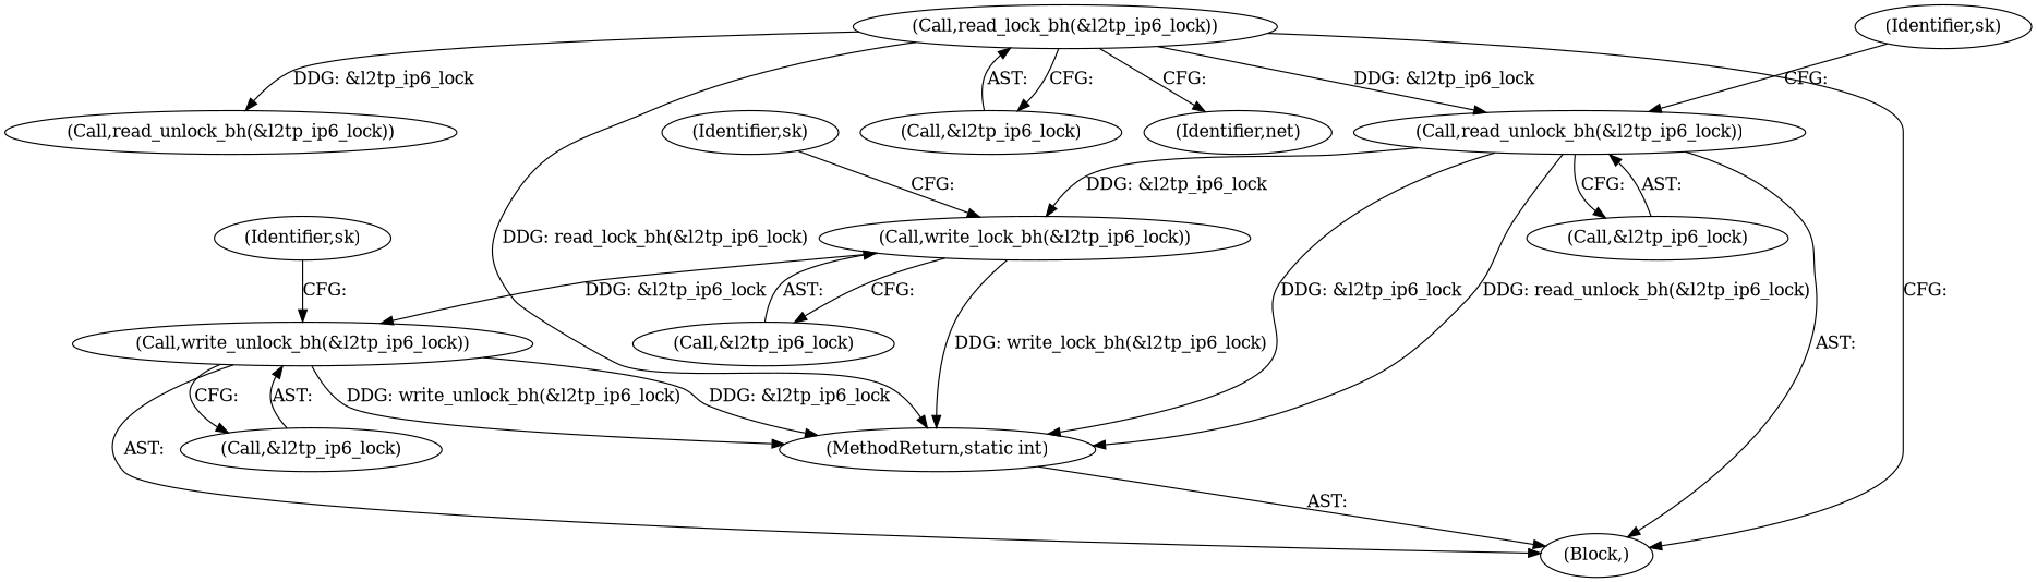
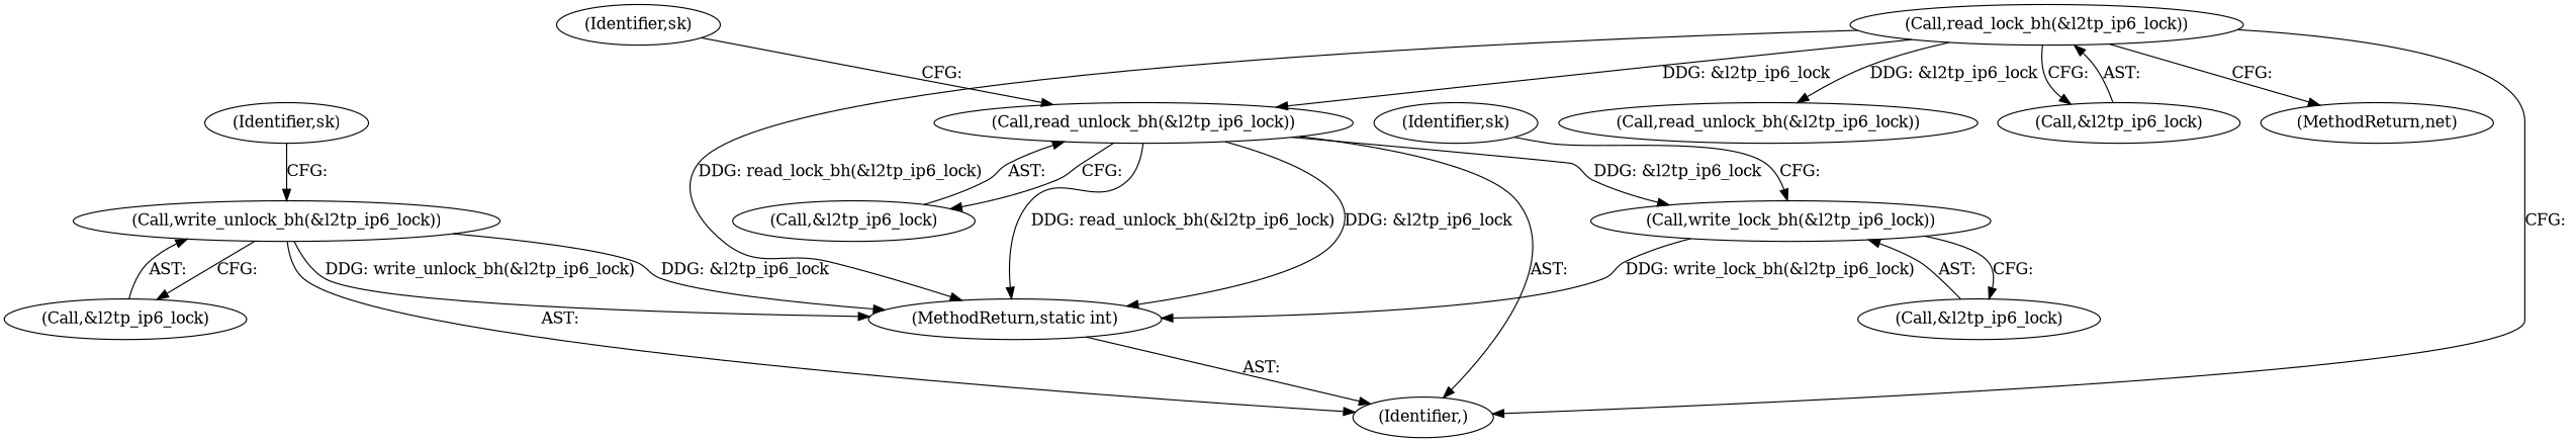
  digraph {
    n1 [label="(Call,read_unlock_bh(&l2tp_ip6_lock))"]
    n2 [label="(Call,write_lock_bh(&l2tp_ip6_lock))"]
-   n3 [label="(Block,)"]
+   n3 [label="(Identifier,)"]
    n4 [label="(MethodReturn,static int)"]
    n5 [label="(Call,&l2tp_ip6_lock)"]
    n6 [label="(Call,write_unlock_bh(&l2tp_ip6_lock))"]
    n7 [label="(Call,&l2tp_ip6_lock)"]
    n8 [label="(Call,read_lock_bh(&l2tp_ip6_lock))"]
    n9 [label="(Call,read_unlock_bh(&l2tp_ip6_lock))"]
    n10 [label="(Call,&l2tp_ip6_lock)"]
-   n11 [label="(Identifier,net)"]
+   n11 [label="(MethodReturn,net)"]
    n12 [label="(Call,&l2tp_ip6_lock)"]
    n13 [label="(Identifier,sk)"]
    n14 [label="(Identifier,sk)"]
    n15 [label="(Identifier,sk)"]
    n1 -> n2 [label="DDG: &l2tp_ip6_lock"]
    n1 -> n3 [label="AST: "]
    n1 -> n4 [label="DDG: read_unlock_bh(&l2tp_ip6_lock)"]
    n1 -> n4 [label="DDG: &l2tp_ip6_lock"]
    n1 -> n5 [label="CFG: "]
    n2 -> n4 [label="DDG: write_lock_bh(&l2tp_ip6_lock)"]
-   n2 -> n6 [label="DDG: &l2tp_ip6_lock"]
    n2 -> n7 [label="CFG: "]
    n4 -> n3 [label="AST: "]
    n5 -> n1 [label="AST: "]
    n6 -> n3 [label="AST: "]
    n6 -> n4 [label="DDG: write_unlock_bh(&l2tp_ip6_lock)"]
    n6 -> n4 [label="DDG: &l2tp_ip6_lock"]
    n6 -> n12 [label="CFG: "]
    n7 -> n2 [label="AST: "]
    n8 -> n1 [label="DDG: &l2tp_ip6_lock"]
    n8 -> n3 [label="CFG: "]
    n8 -> n4 [label="DDG: read_lock_bh(&l2tp_ip6_lock)"]
    n8 -> n9 [label="DDG: &l2tp_ip6_lock"]
    n8 -> n10 [label="CFG: "]
    n8 -> n11 [label="CFG: "]
    n10 -> n8 [label="AST: "]
    n12 -> n6 [label="AST: "]
    n13 -> n2 [label="CFG: "]
    n14 -> n6 [label="CFG: "]
    n15 -> n1 [label="CFG: "]
  }
